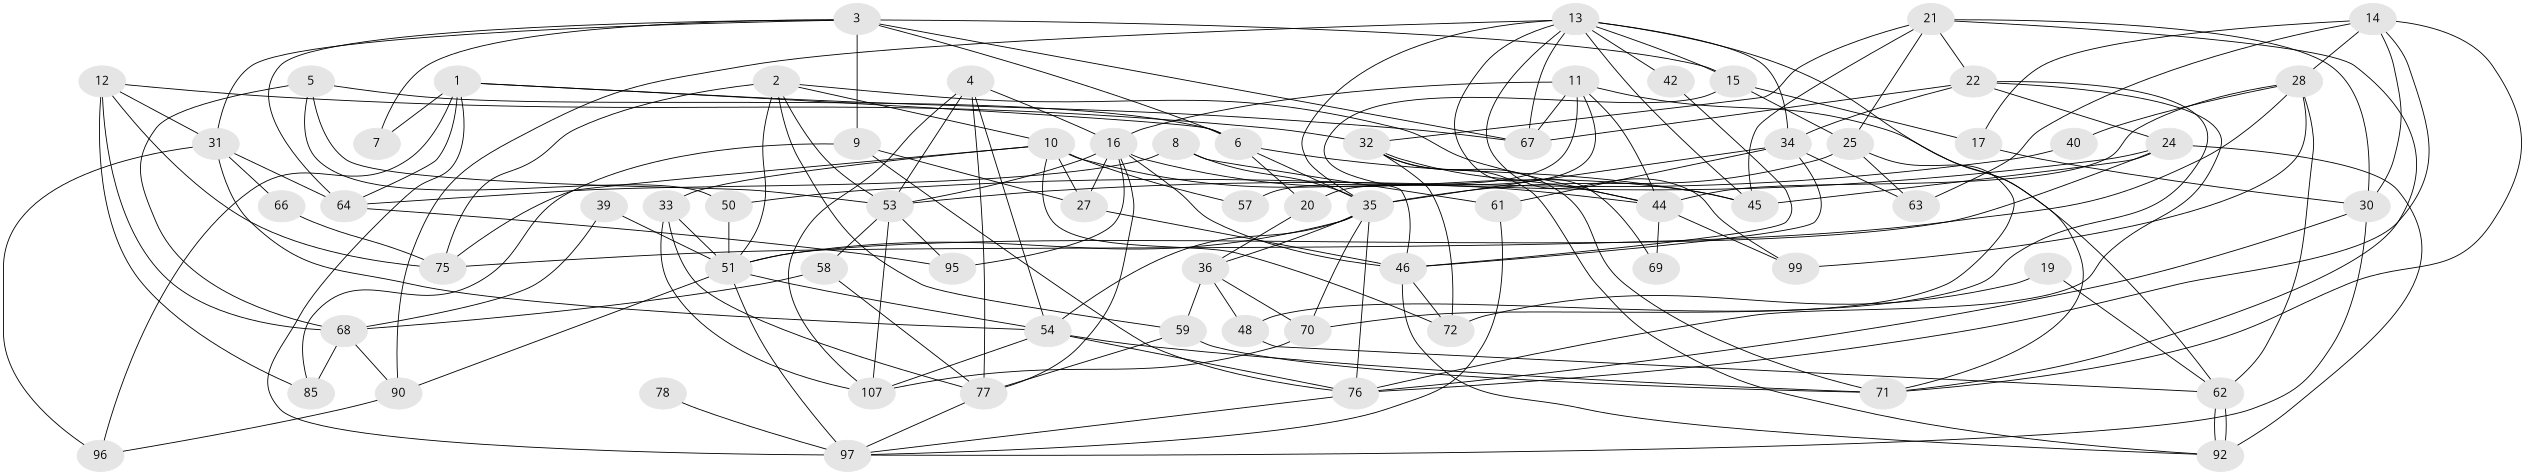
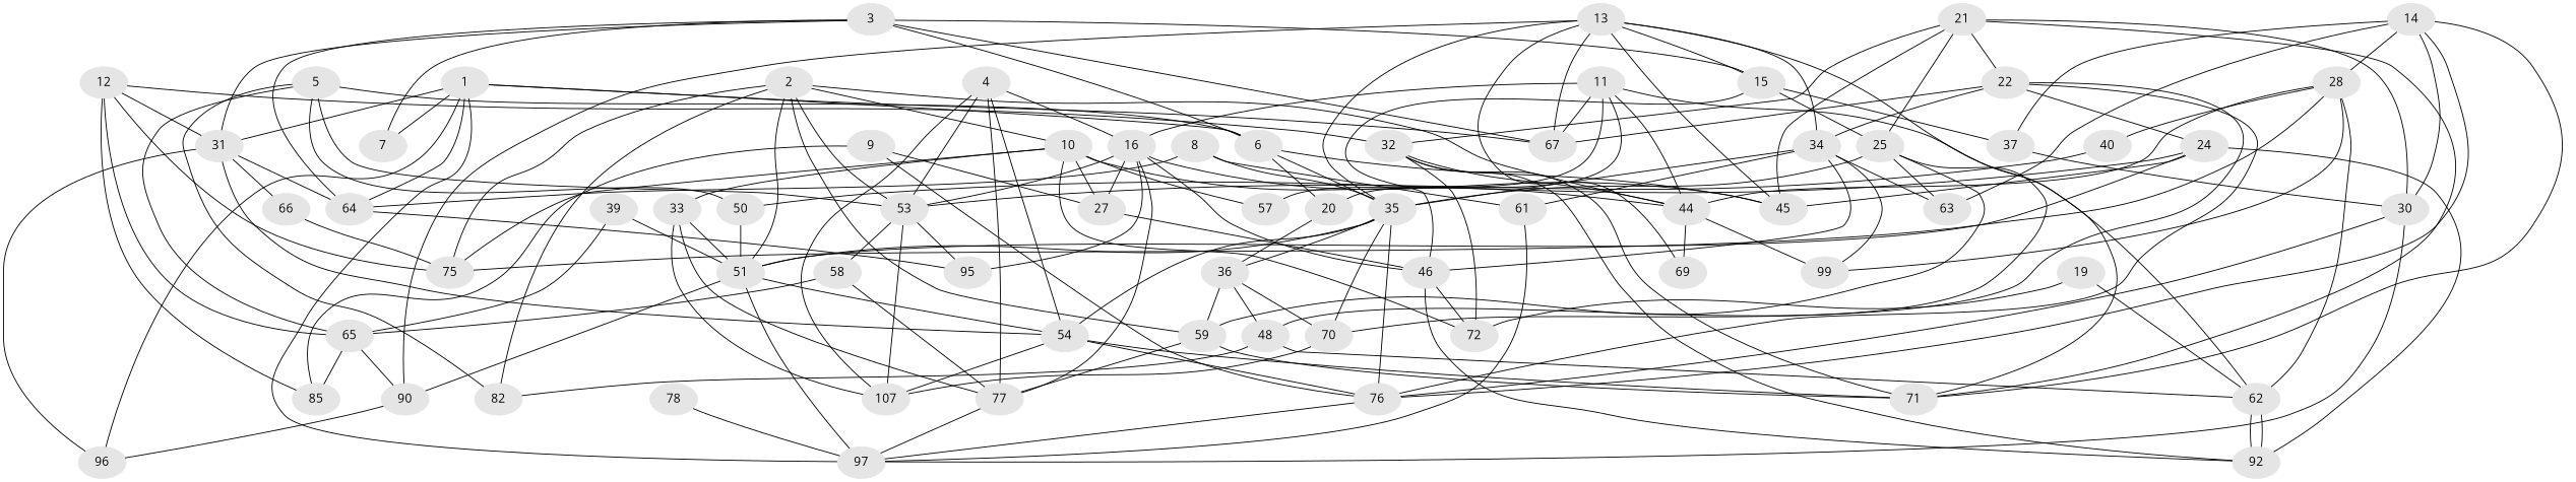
  graph {
    fontname="Open Sans"
    node [color=gray90 fontname="Open Sans" style=filled]
    edge [fontname="Open Sans"]
    1 [super="+52"]
    6 [super="+60"]
    7
    31 [super="+41"]
    64 [super="+80"]
    67
    96
    97 [super="+106"]
    20
    35 [super="+47"]
    45
    54 [super="+68"]
    66
    95
    2 [super="+26"]
    10 [super="+29"]
    44
    51 [super="+101"]
    53 [super="+79"]
    n20 [label=59 super="+84"]
    75
+   82
    27
    33 [super="+43"]
    57
    72
    69
    99
    90 [super="+102"]
    107
    58
    77 [super="+87"]
    71 [super="+73"]
    3 [super="+23"]
    9
    15 [super="+49"]
    76 [super="+88"]
    85
-   17
+   17 [label=37]
    25 [super="+86"]
    46 [super="+105"]
    4 [super="+59"]
    16 [super="+37"]
    5 [super="+91"]
    50
-   65 [super="+81" label=68]
+   65 [super="+81"]
    36
    70
    8
    61
    11 [super="+100"]
    62 [super="+98"]
    92
    12 [super="+18"]
    32 [super="+94"]
    13 [super="+89"]
    34 [super="+93"]
-   42
    63 [super="+104"]
    14 [super="+103"]
    28 [super="+108"]
    30 [super="+74"]
    40 [super="+56"]
    48
    19
    22 [super="+38"]
    24
    21
    39
    78
    1 -- 6
    1 -- 7
+   1 -- 31
    1 -- 64
    1 -- 67
    1 -- 96
    1 -- 97
    6 -- 20
    6 -- 35
    6 -- 45
    31 -- 64
    31 -- 96 [weight=2]
    31 -- 54
    31 -- 66
    64 -- 95
    20 -- 36
    35 -- 54
    35 -- 51
    35 -- 76
    35 -- 36
    35 -- 70
    54 -- 107
    54 -- 71
    54 -- 76
    66 -- 75
    2 -- 10
    2 -- 44
    2 -- 51
    2 -- 53
    2 -- n20
    2 -- 75
+   2 -- 82
    10 -- 44
    10 -- 75
    10 -- 27 [weight=2]
    10 -- 33
    10 -- 57
    10 -- 72
    44 -- 69
    44 -- 99
    51 -- 97
    51 -- 54
    51 -- 90
    53 -- 95
    53 -- 107
    53 -- 58
    n20 -- 77
    n20 -- 71
    27 -- 46
    33 -- 51
    33 -- 107
    33 -- 77
    90 -- 96
    58 -- 77
    58 -- 65
    77 -- 97
    3 -- 6
    3 -- 7
    3 -- 31
    3 -- 64
    3 -- 67
-   3 -- 9
    3 -- 15
    9 -- 27
    9 -- 76
    9 -- 85
    15 -- 17
    15 -- 25
    15 -- 46
    76 -- 97
    17 -- 30
    25 -- 35
+   25 -- n20
    25 -- 63
    25 -- 48
    46 -- 72
    46 -- 92
    4 -- 54
    4 -- 53
    4 -- 107
    4 -- 77
    4 -- 16
    16 -- 45
    16 -- 95
    16 -- 53
    16 -- 27
    16 -- 77
    16 -- 46
    5 -- 6
    5 -- 53
+   5 -- 82
    5 -- 50
    5 -- 65
    50 -- 51
    65 -- 90
    65 -- 85
    36 -- n20
    36 -- 70
    36 -- 48
    70 -- 107
    8 -- 64
    8 -- 35
    8 -- 61
    61 -- 97
    11 -- 67
    11 -- 20
    11 -- 44
    11 -- 57
    11 -- 16
    11 -- 62
    62 -- 92
    62 -- 92
    12 -- 31
    12 -- 75
    12 -- 85
    12 -- 65
    12 -- 32
    32 -- 44
    32 -- 72
    32 -- 71
    32 -- 92
    13 -- 67
    13 -- 35
    13 -- 45
    13 -- 69
-   13 -- 99
+   34 -- 99
    13 -- 90
    13 -- 71
    13 -- 15
    13 -- 34
-   13 -- 42
    34 -- 35
    34 -- 46
    34 -- 61
    34 -- 63
-   42 -- 46
    14 -- 71
    14 -- 76
    14 -- 17
    14 -- 63
    14 -- 28
    14 -- 30
    28 -- 44
    28 -- 75
    28 -- 99
    28 -- 62
    28 -- 40
    30 -- 97
    30 -- 76
    40 -- 53 [weight=2]
+   48 -- 82
    48 -- 62
    19 -- 72
    19 -- 62
    22 -- 67
    22 -- 76
    22 -- 70
    22 -- 34
    22 -- 24
    24 -- 45
    24 -- 51
    24 -- 50
    24 -- 92
    21 -- 45
    21 -- 71
    21 -- 25
    21 -- 32
    21 -- 30
    21 -- 22
    39 -- 51
    39 -- 65
    78 -- 97 [weight=2]
  }
